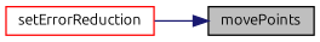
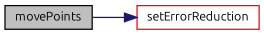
  digraph {
    rankdir=LR
    fontname=Ubuntu
    node [fontname=Ubuntu fontsize=10 shape=record]
    n1 [color=black fillcolor=grey75 fontcolor=black height=0.2 label=movePoints style=filled width=0.4]
    n2 [color=red height=0.2 label=setErrorReduction width=0.4]
-   n2 -> n1 [color=midnightblue fontname=Ubuntu fontsize=10 labelfontname=FreeSans labelfontsize=10 style=solid]
+   n1 -> n2 [color=midnightblue fontname=Ubuntu fontsize=10 labelfontname=FreeSans labelfontsize=10 style=solid]
  }
